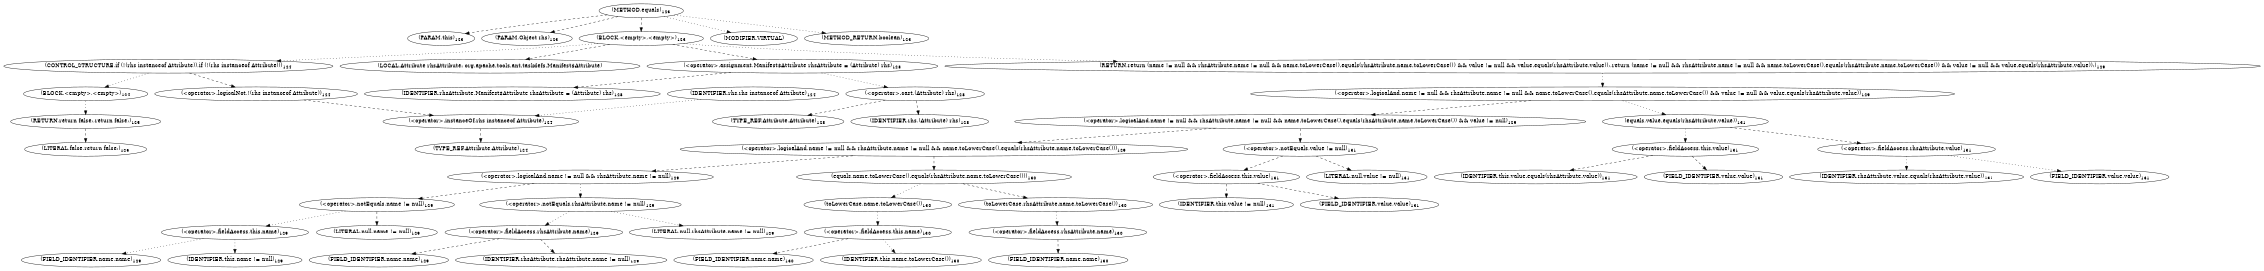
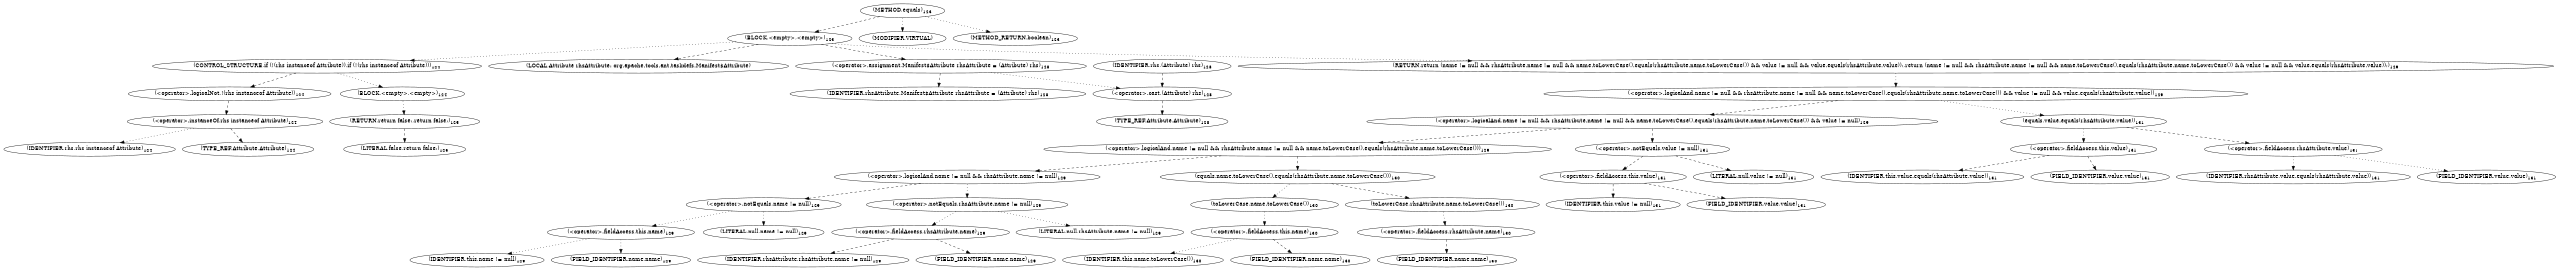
  digraph {
    edge [style=dashed]
    n1 [label=<(METHOD,equals)<SUB>123</SUB>>]
-   n2 [label=<(PARAM,this)<SUB>123</SUB>>]
-   n3 [label=<(PARAM,Object rhs)<SUB>123</SUB>>]
    n4 [label=<(BLOCK,&lt;empty&gt;,&lt;empty&gt;)<SUB>123</SUB>>]
    n5 [label=<(MODIFIER,VIRTUAL)>]
    n6 [label=<(METHOD_RETURN,boolean)<SUB>123</SUB>>]
    n7 [label=<(CONTROL_STRUCTURE,if (!(rhs instanceof Attribute)),if (!(rhs instanceof Attribute)))<SUB>124</SUB>>]
    n8 [label=<(LOCAL,Attribute rhsAttribute: org.apache.tools.ant.taskdefs.Manifest$Attribute)>]
    n9 [label=<(&lt;operator&gt;.assignment,Manifest$Attribute rhsAttribute = (Attribute) rhs)<SUB>128</SUB>>]
    n10 [label=<(RETURN,return (name != null &amp;&amp; rhsAttribute.name != null &amp;&amp; name.toLowerCase().equals(rhsAttribute.name.toLowerCase()) &amp;&amp; value != null &amp;&amp; value.equals(rhsAttribute.value));,return (name != null &amp;&amp; rhsAttribute.name != null &amp;&amp; name.toLowerCase().equals(rhsAttribute.name.toLowerCase()) &amp;&amp; value != null &amp;&amp; value.equals(rhsAttribute.value));)<SUB>129</SUB>>]
    n11 [label=<(&lt;operator&gt;.logicalNot,!(rhs instanceof Attribute))<SUB>124</SUB>>]
    n12 [label=<(BLOCK,&lt;empty&gt;,&lt;empty&gt;)<SUB>124</SUB>>]
    n13 [label=<(IDENTIFIER,rhsAttribute,Manifest$Attribute rhsAttribute = (Attribute) rhs)<SUB>128</SUB>>]
    n14 [label=<(&lt;operator&gt;.cast,(Attribute) rhs)<SUB>128</SUB>>]
    n15 [label=<(&lt;operator&gt;.logicalAnd,name != null &amp;&amp; rhsAttribute.name != null &amp;&amp; name.toLowerCase().equals(rhsAttribute.name.toLowerCase()) &amp;&amp; value != null &amp;&amp; value.equals(rhsAttribute.value))<SUB>129</SUB>>]
    n16 [label=<(&lt;operator&gt;.instanceOf,rhs instanceof Attribute)<SUB>124</SUB>>]
    n17 [label=<(RETURN,return false;,return false;)<SUB>125</SUB>>]
    n18 [label=<(IDENTIFIER,rhs,rhs instanceof Attribute)<SUB>124</SUB>>]
    n19 [label=<(TYPE_REF,Attribute,Attribute)<SUB>124</SUB>>]
    n20 [label=<(LITERAL,false,return false;)<SUB>125</SUB>>]
    n21 [label=<(TYPE_REF,Attribute,Attribute)<SUB>128</SUB>>]
    n22 [label=<(IDENTIFIER,rhs,(Attribute) rhs)<SUB>128</SUB>>]
    n23 [label=<(&lt;operator&gt;.logicalAnd,name != null &amp;&amp; rhsAttribute.name != null &amp;&amp; name.toLowerCase().equals(rhsAttribute.name.toLowerCase()) &amp;&amp; value != null)<SUB>129</SUB>>]
    n24 [label=<(equals,value.equals(rhsAttribute.value))<SUB>131</SUB>>]
    n25 [label=<(&lt;operator&gt;.logicalAnd,name != null &amp;&amp; rhsAttribute.name != null &amp;&amp; name.toLowerCase().equals(rhsAttribute.name.toLowerCase()))<SUB>129</SUB>>]
    n26 [label=<(&lt;operator&gt;.notEquals,value != null)<SUB>131</SUB>>]
    n27 [label=<(&lt;operator&gt;.fieldAccess,this.value)<SUB>131</SUB>>]
    n28 [label=<(&lt;operator&gt;.fieldAccess,rhsAttribute.value)<SUB>131</SUB>>]
    n29 [label=<(&lt;operator&gt;.logicalAnd,name != null &amp;&amp; rhsAttribute.name != null)<SUB>129</SUB>>]
    n30 [label=<(equals,name.toLowerCase().equals(rhsAttribute.name.toLowerCase()))<SUB>130</SUB>>]
    n31 [label=<(&lt;operator&gt;.fieldAccess,this.value)<SUB>131</SUB>>]
    n32 [label=<(LITERAL,null,value != null)<SUB>131</SUB>>]
    n33 [label=<(&lt;operator&gt;.notEquals,name != null)<SUB>129</SUB>>]
    n34 [label=<(&lt;operator&gt;.notEquals,rhsAttribute.name != null)<SUB>129</SUB>>]
    n35 [label=<(toLowerCase,name.toLowerCase())<SUB>130</SUB>>]
    n36 [label=<(toLowerCase,rhsAttribute.name.toLowerCase())<SUB>130</SUB>>]
    n37 [label=<(&lt;operator&gt;.fieldAccess,this.name)<SUB>129</SUB>>]
    n38 [label=<(LITERAL,null,name != null)<SUB>129</SUB>>]
    n39 [label=<(&lt;operator&gt;.fieldAccess,rhsAttribute.name)<SUB>129</SUB>>]
    n40 [label=<(LITERAL,null,rhsAttribute.name != null)<SUB>129</SUB>>]
    n41 [label=<(IDENTIFIER,this,name != null)<SUB>129</SUB>>]
    n42 [label=<(FIELD_IDENTIFIER,name,name)<SUB>129</SUB>>]
    n43 [label=<(IDENTIFIER,rhsAttribute,rhsAttribute.name != null)<SUB>129</SUB>>]
    n44 [label=<(FIELD_IDENTIFIER,name,name)<SUB>129</SUB>>]
    n45 [label=<(&lt;operator&gt;.fieldAccess,this.name)<SUB>130</SUB>>]
    n46 [label=<(&lt;operator&gt;.fieldAccess,rhsAttribute.name)<SUB>130</SUB>>]
    n47 [label=<(IDENTIFIER,this,name.toLowerCase())<SUB>130</SUB>>]
    n48 [label=<(FIELD_IDENTIFIER,name,name)<SUB>130</SUB>>]
    n49 [label=<(FIELD_IDENTIFIER,name,name)<SUB>130</SUB>>]
    n50 [label=<(IDENTIFIER,this,value != null)<SUB>131</SUB>>]
    n51 [label=<(FIELD_IDENTIFIER,value,value)<SUB>131</SUB>>]
    n52 [label=<(IDENTIFIER,this,value.equals(rhsAttribute.value))<SUB>131</SUB>>]
    n53 [label=<(FIELD_IDENTIFIER,value,value)<SUB>131</SUB>>]
    n54 [label=<(IDENTIFIER,rhsAttribute,value.equals(rhsAttribute.value))<SUB>131</SUB>>]
    n55 [label=<(FIELD_IDENTIFIER,value,value)<SUB>131</SUB>>]
-   n1 -> n2
-   n1 -> n3
    n1 -> n4
    n1 -> n5 [style=dotted]
    n1 -> n6 [style=dotted]
    n4 -> n7 [style=dotted]
    n4 -> n8
    n4 -> n9
    n4 -> n10 [style=dotted]
    n7 -> n11
    n7 -> n12 [style=dotted]
    n9 -> n13
    n9 -> n14 [style=dotted]
    n10 -> n15 [style=dotted]
    n11 -> n16
    n12 -> n17 [style=dotted]
    n14 -> n21
-   n14 -> n22
+   n22 -> n14
    n15 -> n23
    n15 -> n24 [style=dotted]
-   n18 -> n16 [style=dotted]
+   n16 -> n18 [style=dotted]
    n16 -> n19
    n17 -> n20
    n23 -> n25
    n23 -> n26
    n24 -> n27 [style=dotted]
    n24 -> n28
    n25 -> n29
    n25 -> n30
    n26 -> n31
    n26 -> n32
    n27 -> n52
    n27 -> n53
    n28 -> n54 [style=dotted]
    n28 -> n55 [style=dotted]
    n29 -> n33
    n29 -> n34 [style=dotted]
    n30 -> n35 [style=dotted]
    n30 -> n36
    n31 -> n50
    n31 -> n51
    n33 -> n37 [style=dotted]
-   n33 -> n38
+   n33 -> n38 [style=dotted]
    n34 -> n39 [style=dotted]
    n34 -> n40 [style=dotted]
    n35 -> n45 [style=dotted]
    n36 -> n46 [style=dotted]
    n37 -> n41 [style=dotted]
    n37 -> n42 [style=dotted]
    n39 -> n43
    n39 -> n44
    n45 -> n47 [style=dotted]
    n45 -> n48
    n46 -> n49
  }
